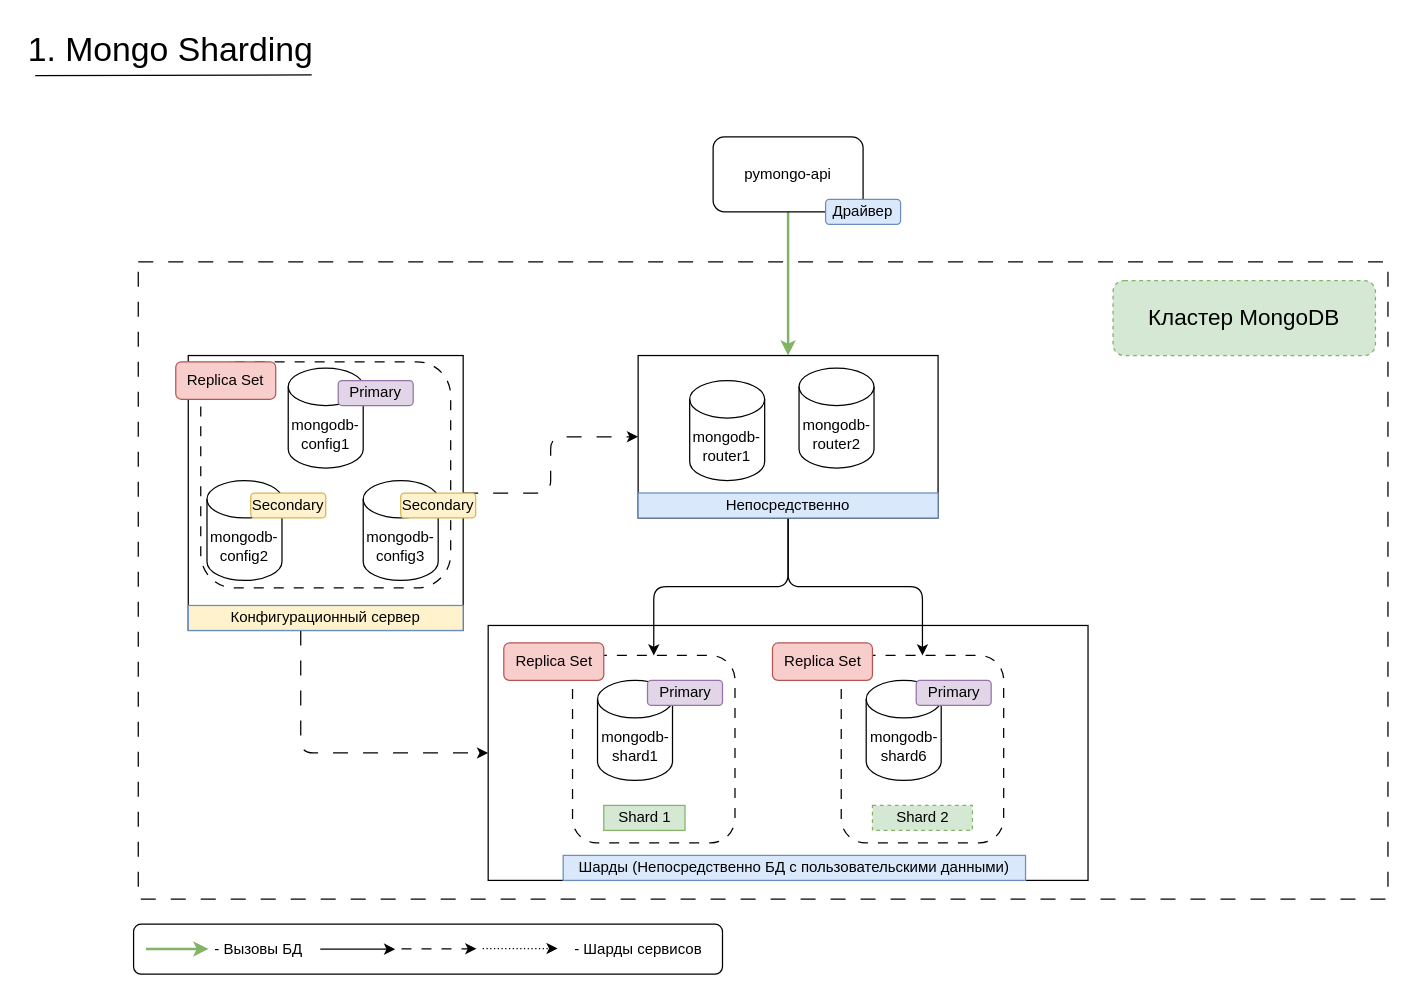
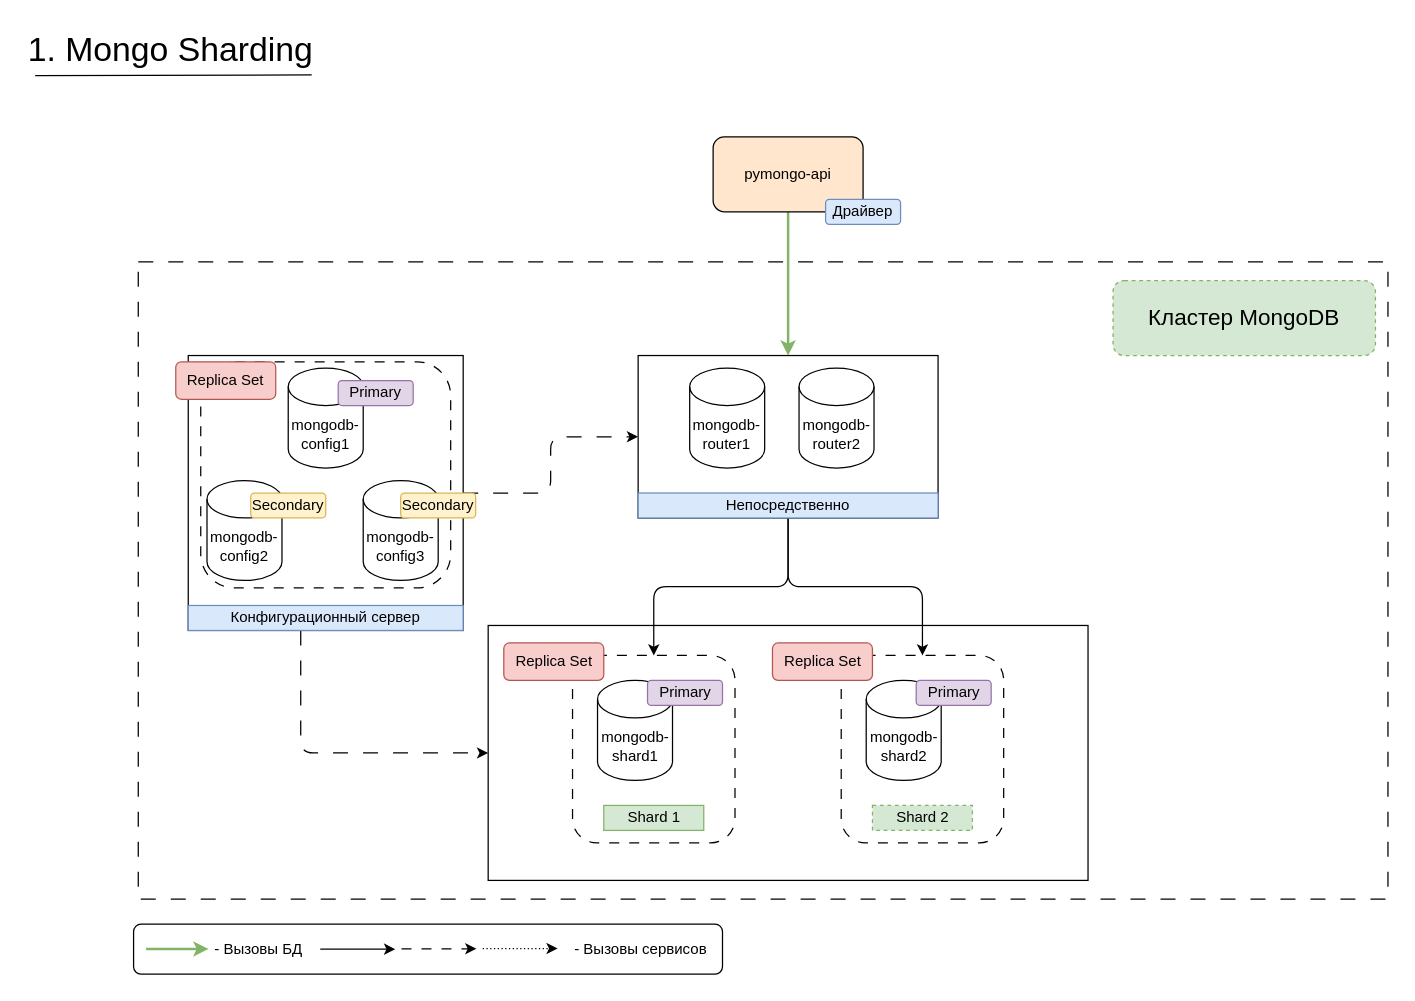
  <mxCell id="0" />
  <mxCell id="1" parent="0" />
  <mxCell id="2" value="" style="rounded=0;whiteSpace=wrap;html=1;fillColor=none;dashed=1;dashPattern=12 12;" vertex="1" parent="1"><mxGeometry x="110" y="209" width="1000" height="510" as="geometry" /></mxCell>
  <mxCell id="3" value="" style="rounded=0;whiteSpace=wrap;html=1;fillColor=none;" vertex="1" parent="1"><mxGeometry x="390" y="500" width="480" height="204" as="geometry" /></mxCell>
  <mxCell id="4" value="" style="rounded=1;whiteSpace=wrap;html=1;fillColor=none;dashed=1;dashPattern=8 8;" vertex="1" parent="1"><mxGeometry x="672.5" y="524" width="130" height="150" as="geometry" /></mxCell>
  <mxCell id="5" value="" style="rounded=1;whiteSpace=wrap;html=1;fillColor=none;dashed=1;dashPattern=8 8;" vertex="1" parent="1"><mxGeometry x="457.5" y="524" width="130" height="150" as="geometry" /></mxCell>
  <mxCell id="6" value="mongodb-shard1" style="shape=cylinder3;whiteSpace=wrap;html=1;boundedLbl=1;backgroundOutline=1;size=15;" vertex="1" parent="1"><mxGeometry x="477.5" y="544" width="60" height="80" as="geometry" /></mxCell>
  <mxCell id="7" style="edgeStyle=orthogonalEdgeStyle;rounded=0;orthogonalLoop=1;jettySize=auto;html=1;entryX=0.5;entryY=0;entryDx=0;entryDy=0;fillColor=#d5e8d4;strokeColor=#82b366;strokeWidth=2;" edge="1" parent="1" source="8" target="10"><mxGeometry relative="1" as="geometry" /></mxCell>
- <mxCell id="8" value="pymongo-api" style="rounded=1;whiteSpace=wrap;html=1;" vertex="1" parent="1"><mxGeometry x="570" y="109" width="120" height="60" as="geometry" /></mxCell>
+ <mxCell id="8" value="pymongo-api" style="rounded=1;whiteSpace=wrap;html=1;fillColor=#ffe6cc;" vertex="1" parent="1"><mxGeometry x="570" y="109" width="120" height="60" as="geometry" /></mxCell>
  <mxCell id="9" value="Primary" style="rounded=1;whiteSpace=wrap;html=1;fillColor=#e1d5e7;strokeColor=#9673a6;" vertex="1" parent="1"><mxGeometry x="517.5" y="544" width="60" height="20" as="geometry" /></mxCell>
  <mxCell id="10" value="" style="rounded=0;whiteSpace=wrap;html=1;fillColor=none;" vertex="1" parent="1"><mxGeometry x="510" y="284" width="240" height="130" as="geometry" /></mxCell>
- <mxCell id="11" value="mongodb-router1" style="shape=cylinder3;whiteSpace=wrap;html=1;boundedLbl=1;backgroundOutline=1;size=15;" vertex="1" parent="1"><mxGeometry x="551.25" y="304" width="60" height="80" as="geometry" /></mxCell>
+ <mxCell id="11" value="mongodb-router1" style="shape=cylinder3;whiteSpace=wrap;html=1;boundedLbl=1;backgroundOutline=1;size=15;" vertex="1" parent="1"><mxGeometry x="551.25" y="294" width="60" height="80" as="geometry" /></mxCell>
  <mxCell id="12" style="edgeStyle=orthogonalEdgeStyle;rounded=1;orthogonalLoop=1;jettySize=auto;html=1;exitX=0.5;exitY=1;exitDx=0;exitDy=0;entryX=0.5;entryY=0;entryDx=0;entryDy=0;curved=0;" edge="1" parent="1" source="14" target="5"><mxGeometry relative="1" as="geometry" /></mxCell>
  <mxCell id="13" style="edgeStyle=orthogonalEdgeStyle;rounded=1;orthogonalLoop=1;jettySize=auto;html=1;entryX=0.5;entryY=0;entryDx=0;entryDy=0;curved=0;" edge="1" parent="1" source="14" target="4"><mxGeometry relative="1" as="geometry" /></mxCell>
  <mxCell id="14" value="Непосредственно" style="rounded=0;whiteSpace=wrap;html=1;fillColor=#dae8fc;strokeColor=#6c8ebf;" vertex="1" parent="1"><mxGeometry x="510" y="394" width="240" height="20" as="geometry" /></mxCell>
- <mxCell id="15" value="Shard 1" style="rounded=0;whiteSpace=wrap;html=1;fillColor=#d5e8d4;strokeColor=#82b366;" vertex="1" parent="1"><mxGeometry x="482.5" y="644" width="65" height="20" as="geometry" /></mxCell>
- <mxCell id="16" value="mongodb-shard6" style="shape=cylinder3;whiteSpace=wrap;html=1;boundedLbl=1;backgroundOutline=1;size=15;" vertex="1" parent="1"><mxGeometry x="692.5" y="544" width="60" height="80" as="geometry" /></mxCell>
+ <mxCell id="15" value="Shard 1" style="rounded=0;whiteSpace=wrap;html=1;fillColor=#d5e8d4;strokeColor=#82b366;" vertex="1" parent="1"><mxGeometry x="482.5" y="644" width="80" height="20" as="geometry" /></mxCell>
+ <mxCell id="16" value="mongodb-shard2" style="shape=cylinder3;whiteSpace=wrap;html=1;boundedLbl=1;backgroundOutline=1;size=15;" vertex="1" parent="1"><mxGeometry x="692.5" y="544" width="60" height="80" as="geometry" /></mxCell>
  <mxCell id="17" value="Primary" style="rounded=1;whiteSpace=wrap;html=1;fillColor=#e1d5e7;strokeColor=#9673a6;" vertex="1" parent="1"><mxGeometry x="732.5" y="544" width="60" height="20" as="geometry" /></mxCell>
  <mxCell id="18" value="Shard 2" style="rounded=0;whiteSpace=wrap;html=1;fillColor=#d5e8d4;strokeColor=#82b366;dashed=1;" vertex="1" parent="1"><mxGeometry x="697.5" y="644" width="80" height="20" as="geometry" /></mxCell>
  <mxCell id="19" value="Драйвер" style="rounded=1;whiteSpace=wrap;html=1;fillColor=#dae8fc;strokeColor=#6c8ebf;" vertex="1" parent="1"><mxGeometry x="660" y="159" width="60" height="20" as="geometry" /></mxCell>
  <mxCell id="20" value="1. Mongo Sharding" style="text;html=1;align=left;verticalAlign=middle;whiteSpace=wrap;rounded=0;fontSize=27;fontStyle=0" vertex="1" parent="1"><mxGeometry x="20" y="20" width="260" height="40" as="geometry" /></mxCell>
  <mxCell id="21" value="mongodb-router2" style="shape=cylinder3;whiteSpace=wrap;html=1;boundedLbl=1;backgroundOutline=1;size=15;" vertex="1" parent="1"><mxGeometry x="638.75" y="294" width="60" height="80" as="geometry" /></mxCell>
- <mxCell id="22" value="Шарды (Непосредственно БД с пользовательскими данными)" style="rounded=0;whiteSpace=wrap;html=1;fillColor=#dae8fc;strokeColor=#6c8ebf;" vertex="1" parent="1"><mxGeometry x="450" y="684" width="370" height="20" as="geometry" /></mxCell>
  <mxCell id="23" value="" style="endArrow=none;html=1;rounded=0;exitX=0.88;exitY=0.987;exitDx=0;exitDy=0;exitPerimeter=0;entryX=0.029;entryY=0.998;entryDx=0;entryDy=0;entryPerimeter=0;" edge="1" parent="1" source="20" target="20"><mxGeometry width="50" height="50" relative="1" as="geometry"><mxPoint x="150" y="70" as="sourcePoint" /><mxPoint x="20" y="70" as="targetPoint" /></mxGeometry></mxCell>
  <mxCell id="24" value="Кластер MongoDB" style="rounded=1;whiteSpace=wrap;html=1;fontSize=18;fillColor=#d5e8d4;strokeColor=#82b366;dashed=1;" vertex="1" parent="1"><mxGeometry x="890" y="224" width="210" height="60" as="geometry" /></mxCell>
  <mxCell id="25" value="" style="rounded=1;whiteSpace=wrap;html=1;" vertex="1" parent="1"><mxGeometry x="106.25" y="739" width="471.25" height="40" as="geometry" /></mxCell>
  <mxCell id="26" value="&amp;nbsp;- Вызовы БД" style="text;html=1;align=left;verticalAlign=middle;whiteSpace=wrap;rounded=0;" vertex="1" parent="1"><mxGeometry x="166.25" y="749" width="80" height="20" as="geometry" /></mxCell>
  <mxCell id="27" value="" style="endArrow=classic;html=1;rounded=0;entryX=0;entryY=0.5;entryDx=0;entryDy=0;strokeWidth=2;fillColor=#d5e8d4;strokeColor=#82b366;" edge="1" parent="1"><mxGeometry width="50" height="50" relative="1" as="geometry"><mxPoint x="116.25" y="758.83" as="sourcePoint" /><mxPoint x="166.25" y="758.83" as="targetPoint" /></mxGeometry></mxCell>
- <mxCell id="28" value="&amp;nbsp;- Шарды сервисов" style="text;html=1;align=left;verticalAlign=middle;whiteSpace=wrap;rounded=0;" vertex="1" parent="1"><mxGeometry x="454.38" y="754" width="122.5" height="10" as="geometry" /></mxCell>
+ <mxCell id="28" value="&amp;nbsp;- Вызовы сервисов" style="text;html=1;align=left;verticalAlign=middle;whiteSpace=wrap;rounded=0;" vertex="1" parent="1"><mxGeometry x="454.38" y="754" width="122.5" height="10" as="geometry" /></mxCell>
  <mxCell id="29" value="" style="endArrow=classic;html=1;rounded=0;" edge="1" parent="1"><mxGeometry width="50" height="50" relative="1" as="geometry"><mxPoint x="255.63" y="759" as="sourcePoint" /><mxPoint x="315.63" y="759" as="targetPoint" /></mxGeometry></mxCell>
  <mxCell id="30" value="" style="endArrow=classic;html=1;rounded=0;dashed=1;dashPattern=8 8;" edge="1" parent="1"><mxGeometry width="50" height="50" relative="1" as="geometry"><mxPoint x="320.63" y="758.69" as="sourcePoint" /><mxPoint x="380.63" y="758.69" as="targetPoint" /></mxGeometry></mxCell>
  <mxCell id="31" value="" style="endArrow=classic;html=1;rounded=0;dashed=1;dashPattern=1 2;" edge="1" parent="1"><mxGeometry width="50" height="50" relative="1" as="geometry"><mxPoint x="385.63" y="758.54" as="sourcePoint" /><mxPoint x="445.63" y="758.54" as="targetPoint" /></mxGeometry></mxCell>
  <mxCell id="32" style="edgeStyle=orthogonalEdgeStyle;rounded=1;orthogonalLoop=1;jettySize=auto;html=1;entryX=0;entryY=0.5;entryDx=0;entryDy=0;dashed=1;dashPattern=12 12;curved=0;" edge="1" parent="1" source="33" target="10"><mxGeometry relative="1" as="geometry" /></mxCell>
  <mxCell id="33" value="" style="rounded=0;whiteSpace=wrap;html=1;fillColor=none;" vertex="1" parent="1"><mxGeometry x="150" y="284" width="220" height="220" as="geometry" /></mxCell>
  <mxCell id="34" value="" style="rounded=1;whiteSpace=wrap;html=1;fillColor=none;dashed=1;dashPattern=8 8;" vertex="1" parent="1"><mxGeometry x="160" y="289" width="200" height="181" as="geometry" /></mxCell>
  <mxCell id="35" value="mongodb-config1" style="shape=cylinder3;whiteSpace=wrap;html=1;boundedLbl=1;backgroundOutline=1;size=15;fontStyle=0" vertex="1" parent="1"><mxGeometry x="230" y="294" width="60" height="80" as="geometry" /></mxCell>
  <mxCell id="36" style="edgeStyle=orthogonalEdgeStyle;rounded=1;orthogonalLoop=1;jettySize=auto;html=1;entryX=0;entryY=0.5;entryDx=0;entryDy=0;dashed=1;dashPattern=12 12;curved=0;" edge="1" parent="1" source="37" target="3"><mxGeometry relative="1" as="geometry"><Array as="points"><mxPoint x="240" y="602" /></Array></mxGeometry></mxCell>
- <mxCell id="37" value="Конфигурационный сервер" style="rounded=0;whiteSpace=wrap;html=1;fillColor=#fff2cc;strokeColor=#6c8ebf;" vertex="1" parent="1"><mxGeometry x="150" y="484" width="220" height="20" as="geometry" /></mxCell>
+ <mxCell id="37" value="Конфигурационный сервер" style="rounded=0;whiteSpace=wrap;html=1;fillColor=#dae8fc;strokeColor=#6c8ebf;" vertex="1" parent="1"><mxGeometry x="150" y="484" width="220" height="20" as="geometry" /></mxCell>
  <mxCell id="38" value="mongodb-config2" style="shape=cylinder3;whiteSpace=wrap;html=1;boundedLbl=1;backgroundOutline=1;size=15;" vertex="1" parent="1"><mxGeometry x="165" y="384" width="60" height="80" as="geometry" /></mxCell>
  <mxCell id="39" value="mongodb-config3" style="shape=cylinder3;whiteSpace=wrap;html=1;boundedLbl=1;backgroundOutline=1;size=15;" vertex="1" parent="1"><mxGeometry x="290" y="384" width="60" height="80" as="geometry" /></mxCell>
  <mxCell id="40" value="Primary" style="rounded=1;whiteSpace=wrap;html=1;fillColor=#e1d5e7;strokeColor=#9673a6;" vertex="1" parent="1"><mxGeometry x="270" y="304" width="60" height="20" as="geometry" /></mxCell>
  <mxCell id="41" value="Secondary" style="rounded=1;whiteSpace=wrap;html=1;fillColor=#fff2cc;strokeColor=#d6b656;" vertex="1" parent="1"><mxGeometry x="200" y="394" width="60" height="20" as="geometry" /></mxCell>
  <mxCell id="42" value="Secondary" style="rounded=1;whiteSpace=wrap;html=1;fillColor=#fff2cc;strokeColor=#d6b656;" vertex="1" parent="1"><mxGeometry x="320" y="394" width="60" height="20" as="geometry" /></mxCell>
  <mxCell id="43" value="Replica Set" style="rounded=1;whiteSpace=wrap;html=1;fillColor=#f8cecc;strokeColor=#b85450;" vertex="1" parent="1"><mxGeometry x="140" y="289" width="80" height="30" as="geometry" /></mxCell>
  <mxCell id="44" value="Replica Set" style="rounded=1;whiteSpace=wrap;html=1;fillColor=#f8cecc;strokeColor=#b85450;" vertex="1" parent="1"><mxGeometry x="617.5" y="514" width="80" height="30" as="geometry" /></mxCell>
  <mxCell id="45" value="Replica Set" style="rounded=1;whiteSpace=wrap;html=1;fillColor=#f8cecc;strokeColor=#b85450;" vertex="1" parent="1"><mxGeometry x="402.5" y="514" width="80" height="30" as="geometry" /></mxCell>
